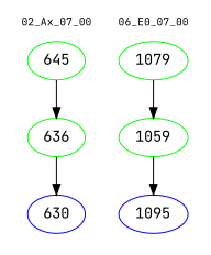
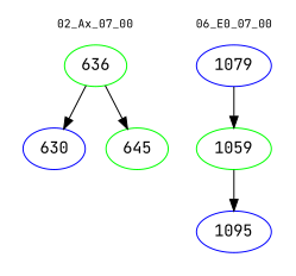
  digraph {
    fontname="JetBrains Mono"
    node [color=green fontname="JetBrains Mono"]
    edge [color=black fontname="JetBrains Mono"]
    n1 [label=636]
    n2 [color=blue label=630]
    n3 [label=645]
-   n4 [label=1079]
+   n4 [color=blue label=1079]
    n5 [label=1059]
    n6 [color=blue label=1095]
    subgraph cluster_1 {
      color=white
      fontsize=10
      label="02_Ax_07_00"
      n1
      n2
      n3
    }
    subgraph cluster_2 {
      color=white
      fontsize=10
      label="06_E0_07_00"
      n4
      n5
      n6
    }
    n1 -> n2
-   n3 -> n1
+   n1 -> n3
    n4 -> n5
    n5 -> n6
  }
